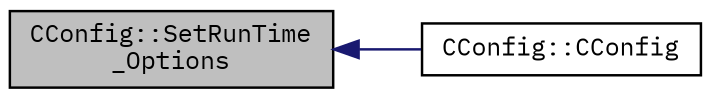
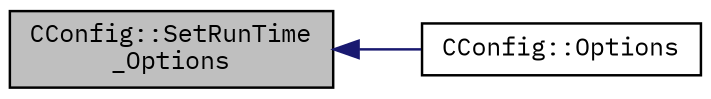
  digraph {
    rankdir=LR
    fontname="IBM Plex Mono"
    node [color=black fontname="IBM Plex Mono" fontsize=10 shape=record style=filled]
    n1 [fillcolor=grey75 fontcolor=black height=0.2 label="CConfig::SetRunTime\l_Options" width=0.4]
-   n2 [fillcolor=white height=0.2 label="CConfig::CConfig" width=0.4]
+   n2 [fillcolor=white height=0.2 label="CConfig::Options" width=0.4]
    n1 -> n2 [color=midnightblue dir=back fontname="IBM Plex Mono" fontsize=10 labelfontname=Helvetica labelfontsize=10 style=solid]
  }
